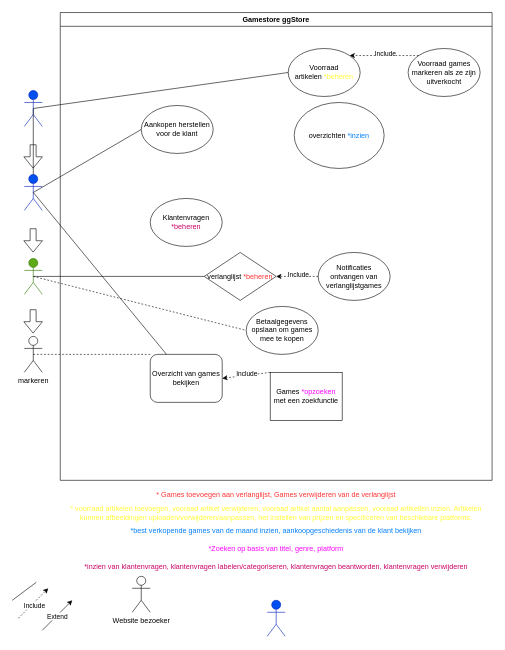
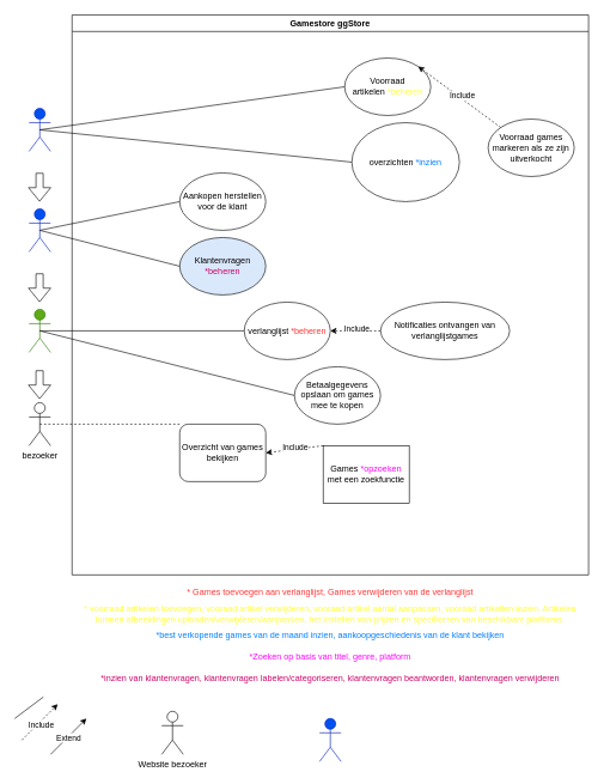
  <mxCell id="0" />
  <mxCell id="1" parent="0" />
  <mxCell id="2" value="beheerder" style="shape=umlActor;verticalLabelPosition=bottom;verticalAlign=top;html=1;outlineConnect=0;fillColor=#0050ef;fontColor=#ffffff;strokeColor=#001DBC;" parent="1" vertex="1"><mxGeometry x="40" y="150" width="30" height="60" as="geometry" /></mxCell>
  <mxCell id="3" value="klantenservice" style="shape=umlActor;verticalLabelPosition=bottom;verticalAlign=top;html=1;outlineConnect=0;fillColor=#0050ef;fontColor=#ffffff;strokeColor=#001DBC;" parent="1" vertex="1"><mxGeometry x="40" y="290" width="30" height="60" as="geometry" /></mxCell>
  <mxCell id="4" value="Klant" style="shape=umlActor;verticalLabelPosition=bottom;verticalAlign=top;html=1;outlineConnect=0;fillColor=#60a917;fontColor=#ffffff;strokeColor=#2D7600;" parent="1" vertex="1"><mxGeometry x="40" y="430" width="30" height="60" as="geometry" /></mxCell>
  <mxCell id="5" value="Gamestore ggStore" style="swimlane;whiteSpace=wrap;html=1;" parent="1" vertex="1"><mxGeometry x="100" y="20" width="720" height="780" as="geometry"><mxRectangle x="260" y="170" width="140" height="30" as="alternateBounds" /></mxGeometry></mxCell>
- <mxCell id="6" value="Notificaties ontvangen van verlanglijstgames" style="ellipse;whiteSpace=wrap;html=1;" parent="5" vertex="1"><mxGeometry x="430" y="400" width="120" height="80" as="geometry" /></mxCell>
- <mxCell id="7" value="verlanglijst&amp;nbsp;&lt;font color=&quot;#ff3333&quot;&gt;*beheren&lt;/font&gt;" style="rhombus;whiteSpace=wrap;html=1;" parent="5" vertex="1"><mxGeometry x="240" y="400" width="120" height="80" as="geometry" /></mxCell>
+ <mxCell id="6" value="Notificaties ontvangen van verlanglijstgames" style="ellipse;whiteSpace=wrap;html=1;" parent="5" vertex="1"><mxGeometry x="430" y="400" width="180" height="80" as="geometry" /></mxCell>
+ <mxCell id="7" value="verlanglijst&amp;nbsp;&lt;font color=&quot;#ff3333&quot;&gt;*beheren&lt;/font&gt;" style="ellipse;whiteSpace=wrap;html=1;" parent="5" vertex="1"><mxGeometry x="240" y="400" width="120" height="80" as="geometry" /></mxCell>
  <mxCell id="8" value="&amp;nbsp;overzichten&amp;nbsp;&lt;font color=&quot;#007fff&quot;&gt;*inzien&lt;/font&gt;&amp;nbsp;" style="ellipse;whiteSpace=wrap;html=1;" parent="5" vertex="1"><mxGeometry x="390" y="150" width="150" height="110" as="geometry" /></mxCell>
  <mxCell id="9" value="" style="endArrow=none;html=1;rounded=0;entryX=0;entryY=0.5;entryDx=0;entryDy=0;exitX=0.5;exitY=0.5;exitDx=0;exitDy=0;exitPerimeter=0;" parent="5" target="7" edge="1"><mxGeometry width="50" height="50" relative="1" as="geometry"><mxPoint x="-45" y="440" as="sourcePoint" /><mxPoint x="240" y="440" as="targetPoint" /></mxGeometry></mxCell>
- <mxCell id="10" value="Voorraad games markeren als ze zijn uitverkocht" style="ellipse;whiteSpace=wrap;html=1;" parent="5" vertex="1"><mxGeometry x="580" y="60" width="120" height="80" as="geometry" /></mxCell>
+ <mxCell id="10" value="Voorraad games markeren als ze zijn uitverkocht" style="ellipse;whiteSpace=wrap;html=1;" parent="5" vertex="1"><mxGeometry x="580" y="145" width="120" height="80" as="geometry" /></mxCell>
  <mxCell id="11" value="Voorraad artikelen&amp;nbsp;&lt;font color=&quot;#ffff33&quot;&gt;*beheren&lt;/font&gt;" style="ellipse;whiteSpace=wrap;html=1;" parent="5" vertex="1"><mxGeometry x="380" y="60" width="120" height="80" as="geometry" /></mxCell>
  <mxCell id="12" value="" style="endArrow=classic;dashed=1;html=1;rounded=0;endFill=1;entryX=1;entryY=0;entryDx=0;entryDy=0;exitX=0;exitY=0;exitDx=0;exitDy=0;" parent="5" source="10" target="11" edge="1"><mxGeometry width="50" height="50" relative="1" as="geometry"><mxPoint x="540" y="150" as="sourcePoint" /><mxPoint x="590" y="100" as="targetPoint" /></mxGeometry></mxCell>
  <mxCell id="13" value="Include" style="edgeLabel;html=1;align=center;verticalAlign=middle;resizable=0;points=[];" parent="12" vertex="1" connectable="0"><mxGeometry x="-0.027" y="-3" relative="1" as="geometry"><mxPoint as="offset" /></mxGeometry></mxCell>
  <mxCell id="14" value="" style="endArrow=classic;dashed=1;html=1;rounded=0;endFill=1;entryX=1;entryY=0.5;entryDx=0;entryDy=0;exitX=0;exitY=0.5;exitDx=0;exitDy=0;" parent="5" source="6" target="7" edge="1"><mxGeometry width="50" height="50" relative="1" as="geometry"><mxPoint x="466" y="500" as="sourcePoint" /><mxPoint x="360" y="500" as="targetPoint" /></mxGeometry></mxCell>
  <mxCell id="15" value="Include" style="edgeLabel;html=1;align=center;verticalAlign=middle;resizable=0;points=[];" parent="14" vertex="1" connectable="0"><mxGeometry x="-0.027" y="-3" relative="1" as="geometry"><mxPoint as="offset" /></mxGeometry></mxCell>
  <mxCell id="16" value="Overzicht van games bekijken" style="whiteSpace=wrap;html=1;rounded=1;" parent="5" vertex="1"><mxGeometry x="150" y="570" width="120" height="80" as="geometry" /></mxCell>
  <mxCell id="17" value="Games &lt;font color=&quot;#ff00ff&quot;&gt;*opzoeken&lt;/font&gt; met een zoekfunctie" style="whiteSpace=wrap;html=1;rounded=0;" parent="5" vertex="1"><mxGeometry x="350" y="600" width="120" height="80" as="geometry" /></mxCell>
  <mxCell id="18" value="" style="endArrow=classic;dashed=1;html=1;rounded=0;endFill=1;entryX=1;entryY=0.5;entryDx=0;entryDy=0;exitX=0;exitY=0;exitDx=0;exitDy=0;" parent="5" source="17" target="16" edge="1"><mxGeometry width="50" height="50" relative="1" as="geometry"><mxPoint x="230" y="695" as="sourcePoint" /><mxPoint x="280" y="645" as="targetPoint" /></mxGeometry></mxCell>
  <mxCell id="19" value="Include" style="edgeLabel;html=1;align=center;verticalAlign=middle;resizable=0;points=[];" parent="18" vertex="1" connectable="0"><mxGeometry x="-0.027" y="-3" relative="1" as="geometry"><mxPoint as="offset" /></mxGeometry></mxCell>
  <mxCell id="20" value="Betaalgegevens opslaan om games mee te kopen" style="ellipse;whiteSpace=wrap;html=1;" parent="5" vertex="1"><mxGeometry x="310" y="490" width="120" height="80" as="geometry" /></mxCell>
- <mxCell id="21" value="Aankopen herstellen voor de klant" style="ellipse;whiteSpace=wrap;html=1;" parent="5" vertex="1"><mxGeometry x="135" y="155" width="120" height="80" as="geometry" /></mxCell>
- <mxCell id="22" value="Klantenvragen &lt;font color=&quot;#cc0066&quot;&gt;*beheren&lt;/font&gt;" style="ellipse;whiteSpace=wrap;html=1;" parent="5" vertex="1"><mxGeometry x="150" y="310" width="120" height="80" as="geometry" /></mxCell>
- <mxCell id="23" value="Website bezoeker" style="shape=umlActor;verticalLabelPosition=bottom;verticalAlign=top;html=1;outlineConnect=0;" parent="1" vertex="1"><mxGeometry x="220" y="960" width="30" height="60" as="geometry" /></mxCell>
+ <mxCell id="21" value="Aankopen herstellen voor de klant" style="ellipse;whiteSpace=wrap;html=1;" parent="5" vertex="1"><mxGeometry x="150" y="220" width="120" height="80" as="geometry" /></mxCell>
+ <mxCell id="22" value="Klantenvragen &lt;font color=&quot;#cc0066&quot;&gt;*beheren&lt;/font&gt;" style="ellipse;whiteSpace=wrap;html=1;fillColor=#dae8fc;" parent="5" vertex="1"><mxGeometry x="150" y="310" width="120" height="80" as="geometry" /></mxCell>
+ <mxCell id="23" value="Website bezoeker" style="shape=umlActor;verticalLabelPosition=bottom;verticalAlign=top;html=1;outlineConnect=0;" parent="1" vertex="1"><mxGeometry x="225" y="990" width="30" height="60" as="geometry" /></mxCell>
  <mxCell id="24" value="Ingelogde medewerker" style="shape=umlActor;verticalLabelPosition=bottom;verticalAlign=top;html=1;outlineConnect=0;fillColor=#0050ef;fontColor=#ffffff;strokeColor=#001DBC;" parent="1" vertex="1"><mxGeometry x="445" y="1000" width="30" height="60" as="geometry" /></mxCell>
  <mxCell id="25" value="" style="shape=flexArrow;endArrow=classic;html=1;rounded=0;" parent="1" edge="1"><mxGeometry width="50" height="50" relative="1" as="geometry"><mxPoint x="54.71" y="240" as="sourcePoint" /><mxPoint x="54.71" y="280" as="targetPoint" /></mxGeometry></mxCell>
  <mxCell id="26" value="" style="shape=flexArrow;endArrow=classic;html=1;rounded=0;" parent="1" edge="1"><mxGeometry width="50" height="50" relative="1" as="geometry"><mxPoint x="54.71" y="380" as="sourcePoint" /><mxPoint x="54.71" y="420" as="targetPoint" /></mxGeometry></mxCell>
  <mxCell id="27" value="&lt;font color=&quot;#ff3333&quot;&gt;* Games toevoegen aan verlanglijst, Games verwijderen van de verlanglijst&lt;br&gt;&lt;/font&gt;" style="text;html=1;strokeColor=none;fillColor=none;align=center;verticalAlign=middle;whiteSpace=wrap;rounded=0;" parent="1" vertex="1"><mxGeometry x="100" y="810" width="720" height="30" as="geometry" /></mxCell>
- <mxCell id="28" value="markeren" style="shape=umlActor;verticalLabelPosition=bottom;verticalAlign=top;html=1;outlineConnect=0;" parent="1" vertex="1"><mxGeometry x="40" y="560" width="30" height="60" as="geometry" /></mxCell>
+ <mxCell id="28" value="bezoeker" style="shape=umlActor;verticalLabelPosition=bottom;verticalAlign=top;html=1;outlineConnect=0;" parent="1" vertex="1"><mxGeometry x="40" y="560" width="30" height="60" as="geometry" /></mxCell>
  <mxCell id="29" value="" style="shape=flexArrow;endArrow=classic;html=1;rounded=0;" parent="1" edge="1"><mxGeometry width="50" height="50" relative="1" as="geometry"><mxPoint x="54.71" y="515" as="sourcePoint" /><mxPoint x="54.71" y="555" as="targetPoint" /></mxGeometry></mxCell>
  <mxCell id="30" value="" style="endArrow=classic;dashed=1;html=1;rounded=0;endFill=1;" parent="1" edge="1"><mxGeometry width="50" height="50" relative="1" as="geometry"><mxPoint x="30" y="1030" as="sourcePoint" /><mxPoint x="80" y="980" as="targetPoint" /></mxGeometry></mxCell>
  <mxCell id="31" value="Include" style="edgeLabel;html=1;align=center;verticalAlign=middle;resizable=0;points=[];" parent="30" vertex="1" connectable="0"><mxGeometry x="-0.027" y="-3" relative="1" as="geometry"><mxPoint as="offset" /></mxGeometry></mxCell>
  <mxCell id="32" value="" style="endArrow=classic;html=1;rounded=0;" parent="1" edge="1"><mxGeometry width="50" height="50" relative="1" as="geometry"><mxPoint x="70" y="1050" as="sourcePoint" /><mxPoint x="120" y="1000" as="targetPoint" /></mxGeometry></mxCell>
  <mxCell id="33" value="Extend" style="edgeLabel;html=1;align=center;verticalAlign=middle;resizable=0;points=[];" parent="32" vertex="1" connectable="0"><mxGeometry x="-0.027" y="-1" relative="1" as="geometry"><mxPoint as="offset" /></mxGeometry></mxCell>
  <mxCell id="34" value="" style="endArrow=none;html=1;rounded=0;" parent="1" edge="1"><mxGeometry width="50" height="50" relative="1" as="geometry"><mxPoint x="20" y="1000" as="sourcePoint" /><mxPoint x="60" y="970" as="targetPoint" /></mxGeometry></mxCell>
  <mxCell id="35" value="&lt;font color=&quot;#ffff33&quot;&gt;* voorraad artikelen toevoegen, vooraad artikel verwijderen, vooraad artikel aantal aanpassen, vooraad artikellen inzien. Artikelen kunnen afbeeldingen uploaden/verwijderen/aanpassen, het instellen van prijzen en specificeren van beschikbare platforms.&lt;/font&gt;" style="text;html=1;strokeColor=none;fillColor=none;align=center;verticalAlign=middle;whiteSpace=wrap;rounded=0;" parent="1" vertex="1"><mxGeometry x="100" y="840" width="720" height="30" as="geometry" /></mxCell>
  <mxCell id="36" value="" style="endArrow=none;html=1;rounded=0;exitX=0.5;exitY=0.5;exitDx=0;exitDy=0;exitPerimeter=0;entryX=0;entryY=0.5;entryDx=0;entryDy=0;" parent="1" source="2" target="11" edge="1"><mxGeometry width="50" height="50" relative="1" as="geometry"><mxPoint x="160" y="150" as="sourcePoint" /><mxPoint x="200" y="120" as="targetPoint" /></mxGeometry></mxCell>
  <mxCell id="37" value="&lt;font color=&quot;#007fff&quot;&gt;*best verkopende games van de maand inzien, aankoopgeschiedenis van de klant bekijken&lt;/font&gt;" style="text;html=1;strokeColor=none;fillColor=none;align=center;verticalAlign=middle;whiteSpace=wrap;rounded=0;" parent="1" vertex="1"><mxGeometry x="100" y="870" width="720" height="30" as="geometry" /></mxCell>
- <mxCell id="38" value="" style="endArrow=none;html=1;rounded=0;exitX=0.5;exitY=0.5;exitDx=0;exitDy=0;exitPerimeter=0;" parent="1" source="2" target="3" edge="1"><mxGeometry width="50" height="50" relative="1" as="geometry"><mxPoint x="65" y="190" as="sourcePoint" /><mxPoint x="500" y="130" as="targetPoint" /></mxGeometry></mxCell>
+ <mxCell id="38" value="" style="endArrow=none;html=1;rounded=0;exitX=0.5;exitY=0.5;exitDx=0;exitDy=0;exitPerimeter=0;entryX=0;entryY=0.5;entryDx=0;entryDy=0;" parent="1" source="2" target="8" edge="1"><mxGeometry width="50" height="50" relative="1" as="geometry"><mxPoint x="65" y="190" as="sourcePoint" /><mxPoint x="500" y="130" as="targetPoint" /></mxGeometry></mxCell>
  <mxCell id="39" value="&lt;font color=&quot;#ff00ff&quot;&gt;*Zoeken op basis van titel, genre, platform&lt;/font&gt;" style="text;html=1;strokeColor=none;fillColor=none;align=center;verticalAlign=middle;whiteSpace=wrap;rounded=0;" parent="1" vertex="1"><mxGeometry x="100" y="900" width="720" height="30" as="geometry" /></mxCell>
  <mxCell id="40" value="" style="endArrow=none;html=1;rounded=0;entryX=0;entryY=0;entryDx=0;entryDy=0;exitX=0.5;exitY=0.5;exitDx=0;exitDy=0;exitPerimeter=0;dashed=1;" parent="1" source="28" target="16" edge="1"><mxGeometry width="50" height="50" relative="1" as="geometry"><mxPoint x="65" y="470" as="sourcePoint" /><mxPoint x="350" y="470" as="targetPoint" /></mxGeometry></mxCell>
- <mxCell id="41" value="" style="endArrow=none;html=1;rounded=0;entryX=0;entryY=0.5;entryDx=0;entryDy=0;exitX=0.5;exitY=0.5;exitDx=0;exitDy=0;exitPerimeter=0;dashed=1;" parent="1" source="4" target="20" edge="1"><mxGeometry width="50" height="50" relative="1" as="geometry"><mxPoint x="60" y="590" as="sourcePoint" /><mxPoint x="278" y="612" as="targetPoint" /></mxGeometry></mxCell>
+ <mxCell id="41" value="" style="endArrow=none;html=1;rounded=0;entryX=0;entryY=0.5;entryDx=0;entryDy=0;exitX=0.5;exitY=0.5;exitDx=0;exitDy=0;exitPerimeter=0;" parent="1" source="4" target="20" edge="1"><mxGeometry width="50" height="50" relative="1" as="geometry"><mxPoint x="60" y="590" as="sourcePoint" /><mxPoint x="278" y="612" as="targetPoint" /></mxGeometry></mxCell>
  <mxCell id="42" value="&lt;font color=&quot;#cc0066&quot;&gt;*inzien van klantenvragen, klantenvragen labelen/categoriseren, klantenvragen beantworden, klantenvragen verwijderen&lt;/font&gt;" style="text;html=1;strokeColor=none;fillColor=none;align=center;verticalAlign=middle;whiteSpace=wrap;rounded=0;" parent="1" vertex="1"><mxGeometry x="100" y="930" width="720" height="30" as="geometry" /></mxCell>
- <mxCell id="43" value="" style="endArrow=none;html=1;rounded=0;exitX=0.5;exitY=0.5;exitDx=0;exitDy=0;exitPerimeter=0;" parent="1" source="3" target="16" edge="1"><mxGeometry width="50" height="50" relative="1" as="geometry"><mxPoint x="65" y="470" as="sourcePoint" /><mxPoint x="350" y="470" as="targetPoint" /></mxGeometry></mxCell>
+ <mxCell id="43" value="" style="endArrow=none;html=1;rounded=0;entryX=0;entryY=0.5;entryDx=0;entryDy=0;exitX=0.5;exitY=0.5;exitDx=0;exitDy=0;exitPerimeter=0;" parent="1" source="3" target="22" edge="1"><mxGeometry width="50" height="50" relative="1" as="geometry"><mxPoint x="65" y="470" as="sourcePoint" /><mxPoint x="350" y="470" as="targetPoint" /></mxGeometry></mxCell>
  <mxCell id="44" value="" style="endArrow=none;html=1;rounded=0;entryX=0;entryY=0.5;entryDx=0;entryDy=0;exitX=0.5;exitY=0.5;exitDx=0;exitDy=0;exitPerimeter=0;" parent="1" source="3" target="21" edge="1"><mxGeometry width="50" height="50" relative="1" as="geometry"><mxPoint x="65" y="330" as="sourcePoint" /><mxPoint x="260" y="380" as="targetPoint" /></mxGeometry></mxCell>
